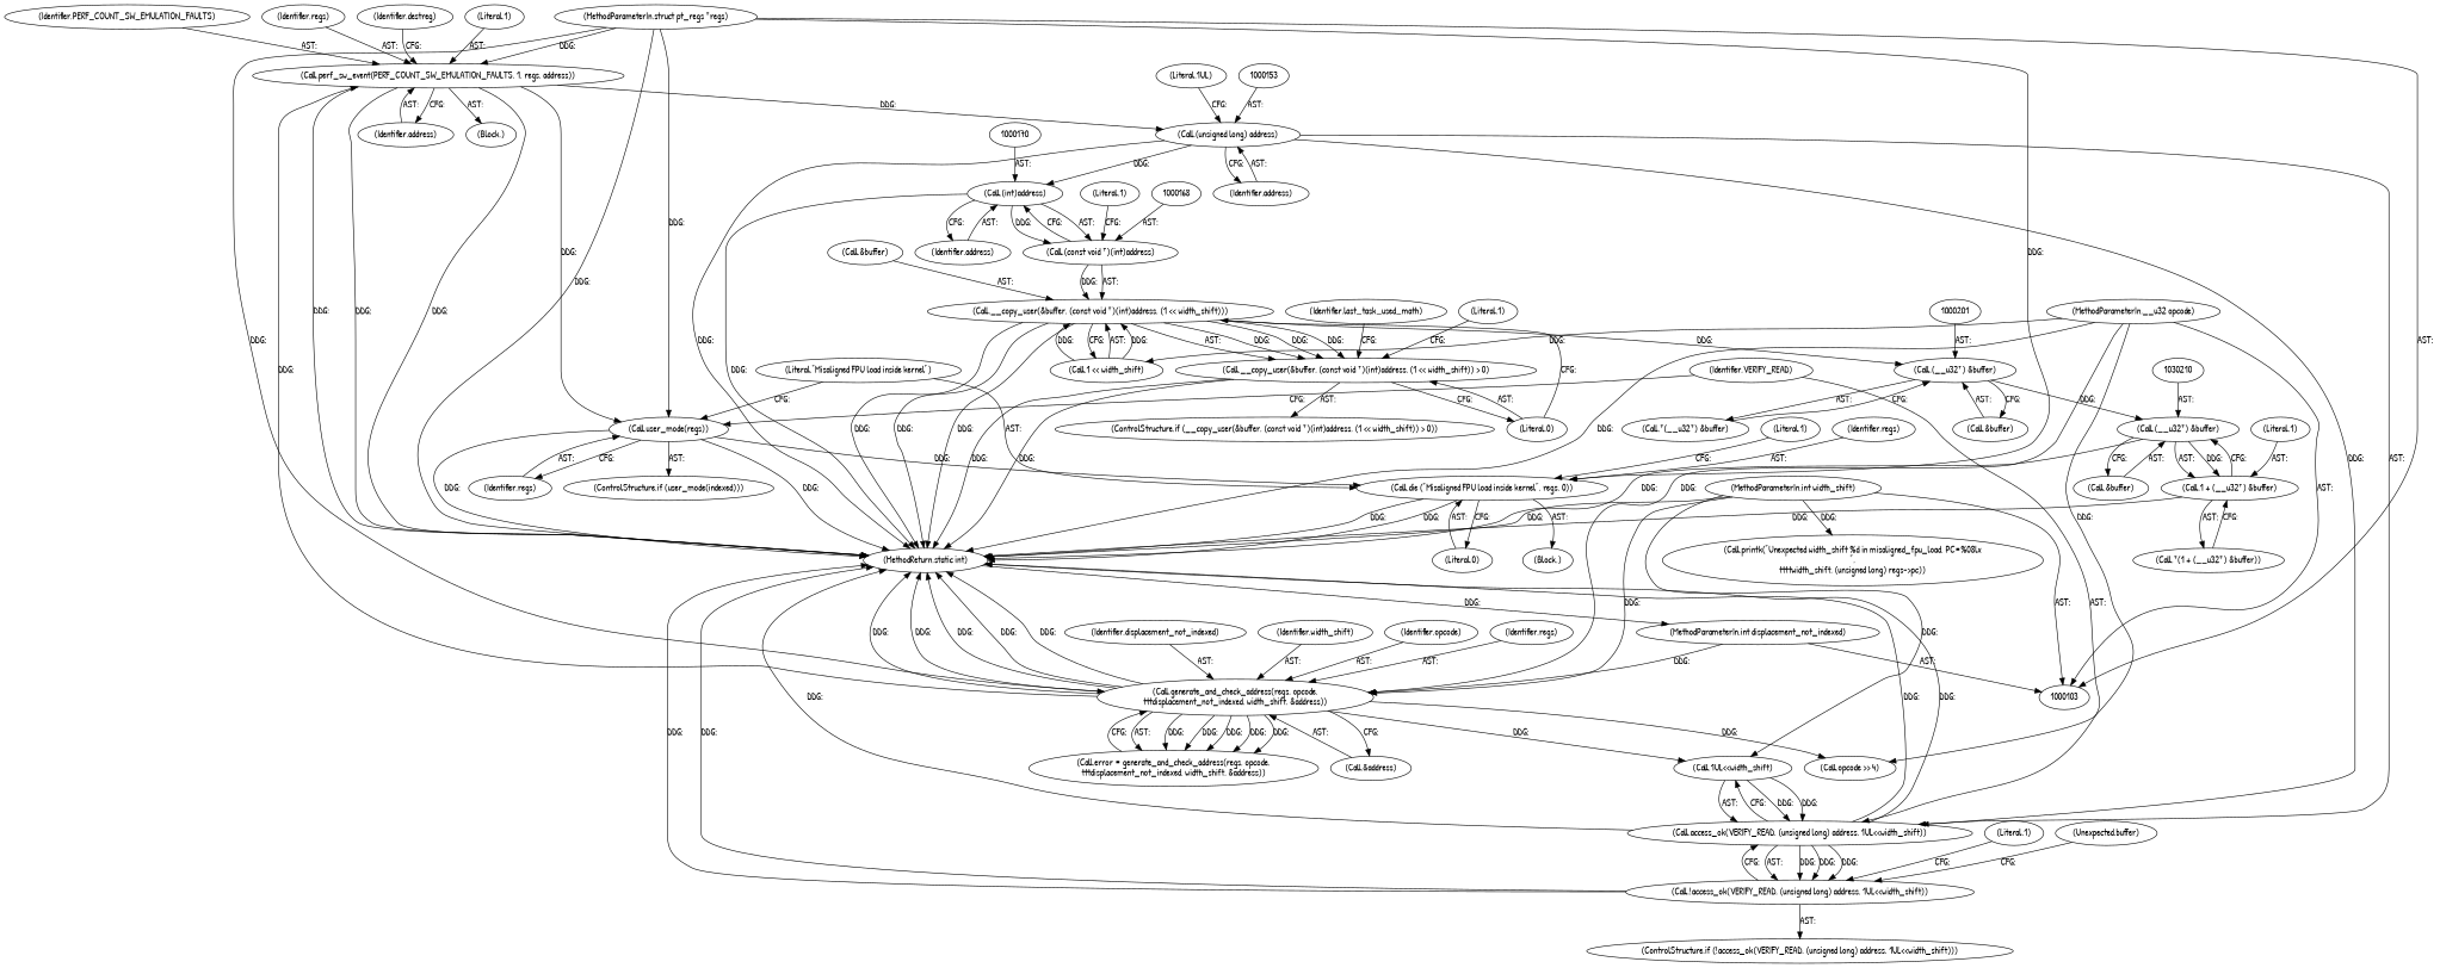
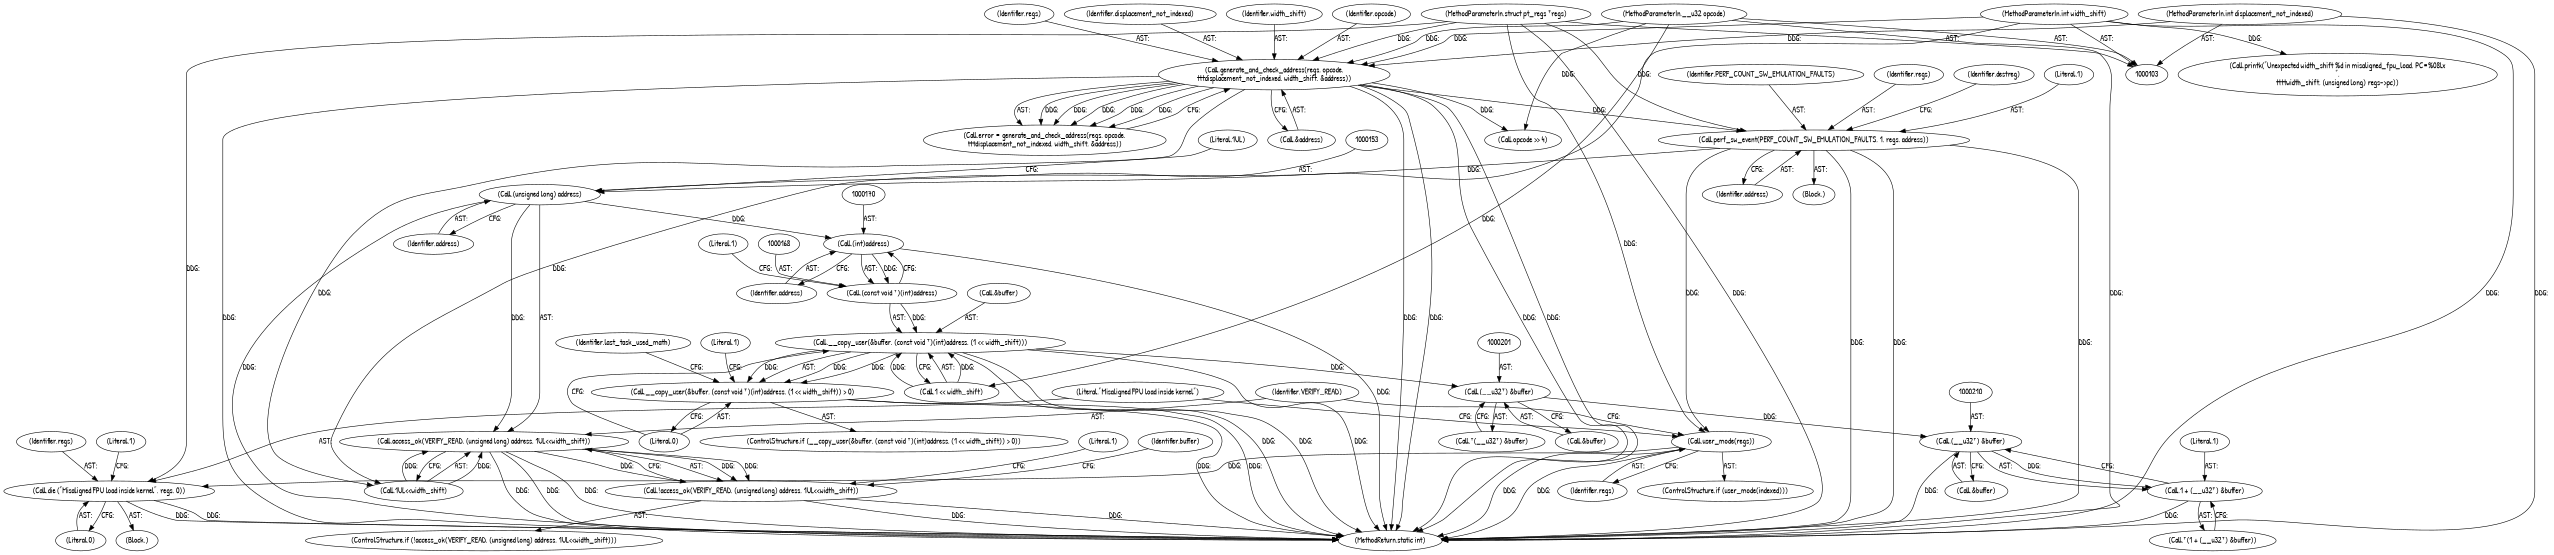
  digraph {
    fontname="Patrick Hand"
    node [fontname="Patrick Hand"]
    edge [fontname="Patrick Hand"]
    n1 [label="(Call,perf_sw_event(PERF_COUNT_SW_EMULATION_FAULTS, 1, regs, address))"]
    n2 [label="(Call,user_mode(regs))"]
    n3 [label="(Call,(unsigned long) address)"]
    n4 [label="(MethodReturn,static int)"]
    n5 [label="(Identifier,address)"]
    n6 [label="(Block,)"]
    n7 [label="(Call,die (\"Misaligned FPU load inside kernel\", regs, 0))"]
    n8 [label="(Identifier,regs)"]
    n9 [label="(ControlStructure,if (user_mode(indexed)))"]
    n10 [label="(Call,access_ok(VERIFY_READ, (unsigned long) address, 1UL<<width_shift))"]
    n11 [label="(Call,(int)address)"]
    n12 [label="(Identifier,address)"]
    n13 [label="(Call,generate_and_check_address(regs, opcode,\n\t\t\tdisplacement_not_indexed, width_shift, &address))"]
    n14 [label="(Call,error = generate_and_check_address(regs, opcode,\n\t\t\tdisplacement_not_indexed, width_shift, &address))"]
    n15 [label="(Call,&address)"]
    n16 [label="(Call,1UL<<width_shift)"]
    n17 [label="(Call,opcode >> 4)"]
    n18 [label="(MethodParameterIn,struct pt_regs *regs)"]
    1000103
    n20 [label="(Literal,0)"]
    n21 [label="(Block,)"]
    n22 [label="(MethodParameterIn,__u32 opcode)"]
    n23 [label="(Call,1 << width_shift)"]
    n24 [label="(MethodParameterIn,int displacement_not_indexed)"]
    n25 [label="(MethodParameterIn,int width_shift)"]
    n26 [label="(Call,printk(\"Unexpected width_shift %d in misaligned_fpu_load, PC=%08lx\n\",\n\t\t\t\twidth_shift, (unsigned long) regs->pc))"]
    n27 [label="(Call,__copy_user(&buffer, (const void *)(int)address, (1 << width_shift)))"]
    n28 [label="(Call,!access_ok(VERIFY_READ, (unsigned long) address, 1UL<<width_shift))"]
    n29 [label="(Call,(const void *)(int)address)"]
    n30 [label="(Identifier,address)"]
    n31 [label="(ControlStructure,if (!access_ok(VERIFY_READ, (unsigned long) address, 1UL<<width_shift)))"]
    n32 [label="(Call,__copy_user(&buffer, (const void *)(int)address, (1 << width_shift)) > 0)"]
    n33 [label="(Call,(__u32*) &buffer)"]
    n34 [label="(Literal,0)"]
    n35 [label="(ControlStructure,if (__copy_user(&buffer, (const void *)(int)address, (1 << width_shift)) > 0))"]
    n36 [label="(Call,(__u32*) &buffer)"]
    n37 [label="(Call,*(__u32*) &buffer)"]
    n38 [label="(Call,&buffer)"]
    n39 [label="(Call,1 + (__u32*) &buffer)"]
    n40 [label="(Call,&buffer)"]
    n41 [label="(Call,*(1 + (__u32*) &buffer))"]
    n42 [label="(Literal,1)"]
    n43 [label="(Identifier,displacement_not_indexed)"]
    n44 [label="(Identifier,PERF_COUNT_SW_EMULATION_FAULTS)"]
    n45 [label="(Identifier,width_shift)"]
    n46 [label="(Identifier,regs)"]
    n47 [label="(Literal,1)"]
    n48 [label="(Call,&buffer)"]
    n49 [label="(Literal,1)"]
    n50 [label="(Identifier,regs)"]
    n51 [label="(Literal,1UL)"]
    n52 [label="(Literal,1)"]
    n53 [label="(Identifier,opcode)"]
    n54 [label="(Identifier,destreg)"]
-   n55 [label="(Unexpected,buffer)"]
+   n55 [label="(Identifier,buffer)"]
    n56 [label="(Identifier,regs)"]
    n57 [label="(Literal,1)"]
    n58 [label="(Identifier,last_task_used_math)"]
    n59 [label="(Literal,1)"]
    n60 [label="(Identifier,VERIFY_READ)"]
    n61 [label="(Literal,\"Misaligned FPU load inside kernel\")"]
    1000153
    1000170
    1000168
    1000201
-   1000210 [label=1030210]
+   1000210
    n1 -> n2 [label="DDG: "]
    n1 -> n3 [label="DDG: "]
    n1 -> n4 [label="DDG: "]
    n1 -> n4 [label="DDG: "]
    n1 -> n4 [label="DDG: "]
    n1 -> n5 [label="CFG: "]
    n1 -> n6 [label="AST: "]
    n2 -> n4 [label="DDG: "]
    n2 -> n4 [label="DDG: "]
    n2 -> n7 [label="DDG: "]
    n2 -> n8 [label="CFG: "]
    n2 -> n9 [label="AST: "]
    n3 -> n4 [label="DDG: "]
    n3 -> n10 [label="AST: "]
    n3 -> n10 [label="DDG: "]
    n3 -> n11 [label="DDG: "]
    n3 -> n12 [label="CFG: "]
    n5 -> n1 [label="AST: "]
    n7 -> n4 [label="DDG: "]
    n7 -> n4 [label="DDG: "]
    n7 -> n20 [label="CFG: "]
    n7 -> n21 [label="AST: "]
    n8 -> n2 [label="AST: "]
    n10 -> n4 [label="DDG: "]
    n10 -> n4 [label="DDG: "]
    n10 -> n4 [label="DDG: "]
    n10 -> n16 [label="CFG: "]
    n10 -> n28 [label="AST: "]
    n10 -> n28 [label="DDG: "]
    n10 -> n28 [label="DDG: "]
    n10 -> n28 [label="DDG: "]
    n11 -> n4 [label="DDG: "]
    n11 -> n29 [label="AST: "]
    n11 -> n29 [label="DDG: "]
    n11 -> n30 [label="CFG: "]
    n12 -> n3 [label="AST: "]
    n13 -> n1 [label="DDG: "]
    n13 -> n4 [label="DDG: "]
    n13 -> n4 [label="DDG: "]
    n13 -> n4 [label="DDG: "]
    n13 -> n4 [label="DDG: "]
    n13 -> n4 [label="DDG: "]
    n13 -> n14 [label="AST: "]
    n13 -> n14 [label="DDG: "]
    n13 -> n14 [label="DDG: "]
    n13 -> n14 [label="DDG: "]
    n13 -> n14 [label="DDG: "]
    n13 -> n14 [label="DDG: "]
    n13 -> n15 [label="CFG: "]
    n13 -> n16 [label="DDG: "]
    n13 -> n17 [label="DDG: "]
    n14 -> n13 [label="CFG: "]
    n15 -> n13 [label="AST: "]
    n16 -> n10 [label="AST: "]
    n16 -> n10 [label="DDG: "]
    n16 -> n10 [label="DDG: "]
    n18 -> n1 [label="DDG: "]
    n18 -> n2 [label="DDG: "]
    n18 -> n4 [label="DDG: "]
    n18 -> n7 [label="DDG: "]
    n18 -> n13 [label="DDG: "]
    n18 -> 1000103 [label="AST: "]
    n20 -> n7 [label="AST: "]
    n22 -> n4 [label="DDG: "]
    n22 -> n13 [label="DDG: "]
    n22 -> n17 [label="DDG: "]
    n22 -> 1000103 [label="AST: "]
    n22 -> n23 [label="DDG: "]
    n23 -> n27 [label="AST: "]
    n23 -> n27 [label="DDG: "]
    n23 -> n27 [label="DDG: "]
-   n4 -> n24 [label="DDG: "]
+   n24 -> n4 [label="DDG: "]
    n24 -> n13 [label="DDG: "]
    n24 -> 1000103 [label="AST: "]
    n25 -> n4 [label="DDG: "]
    n25 -> n13 [label="DDG: "]
    n25 -> n16 [label="DDG: "]
    n25 -> 1000103 [label="AST: "]
    n25 -> n26 [label="DDG: "]
    n27 -> n4 [label="DDG: "]
    n27 -> n4 [label="DDG: "]
    n27 -> n4 [label="DDG: "]
    n27 -> n23 [label="CFG: "]
    n27 -> n32 [label="AST: "]
    n27 -> n32 [label="DDG: "]
    n27 -> n32 [label="DDG: "]
    n27 -> n32 [label="DDG: "]
    n27 -> n33 [label="DDG: "]
    n28 -> n4 [label="DDG: "]
    n28 -> n4 [label="DDG: "]
    n28 -> n10 [label="CFG: "]
    n28 -> n31 [label="AST: "]
    n29 -> n11 [label="CFG: "]
    n29 -> n27 [label="AST: "]
    n29 -> n27 [label="DDG: "]
    n30 -> n11 [label="AST: "]
    n32 -> n4 [label="DDG: "]
    n32 -> n4 [label="DDG: "]
    n32 -> n34 [label="CFG: "]
    n32 -> n35 [label="AST: "]
    n33 -> n36 [label="DDG: "]
    n33 -> n37 [label="AST: "]
    n33 -> n38 [label="CFG: "]
    n34 -> n27 [label="CFG: "]
    n34 -> n32 [label="AST: "]
    n36 -> n4 [label="DDG: "]
    n36 -> n39 [label="AST: "]
    n36 -> n39 [label="DDG: "]
    n36 -> n40 [label="CFG: "]
    n37 -> n33 [label="CFG: "]
    n38 -> n33 [label="AST: "]
    n39 -> n4 [label="DDG: "]
    n39 -> n36 [label="CFG: "]
    n39 -> n41 [label="AST: "]
    n40 -> n36 [label="AST: "]
    n41 -> n39 [label="CFG: "]
    n42 -> n7 [label="CFG: "]
    n43 -> n13 [label="AST: "]
    n44 -> n1 [label="AST: "]
    n45 -> n13 [label="AST: "]
    n46 -> n7 [label="AST: "]
    n47 -> n28 [label="CFG: "]
    n48 -> n27 [label="AST: "]
    n49 -> n39 [label="AST: "]
    n50 -> n1 [label="AST: "]
    n51 -> n3 [label="CFG: "]
    n52 -> n29 [label="CFG: "]
    n53 -> n13 [label="AST: "]
    n54 -> n1 [label="CFG: "]
    n55 -> n28 [label="CFG: "]
    n56 -> n13 [label="AST: "]
    n57 -> n1 [label="AST: "]
    n58 -> n32 [label="CFG: "]
    n59 -> n32 [label="CFG: "]
    n60 -> n2 [label="CFG: "]
    n60 -> n10 [label="AST: "]
    n61 -> n2 [label="CFG: "]
    n61 -> n7 [label="AST: "]
    1000153 -> n3 [label="AST: "]
    1000170 -> n11 [label="AST: "]
    1000168 -> n29 [label="AST: "]
    1000201 -> n33 [label="AST: "]
    1000210 -> n36 [label="AST: "]
  }
